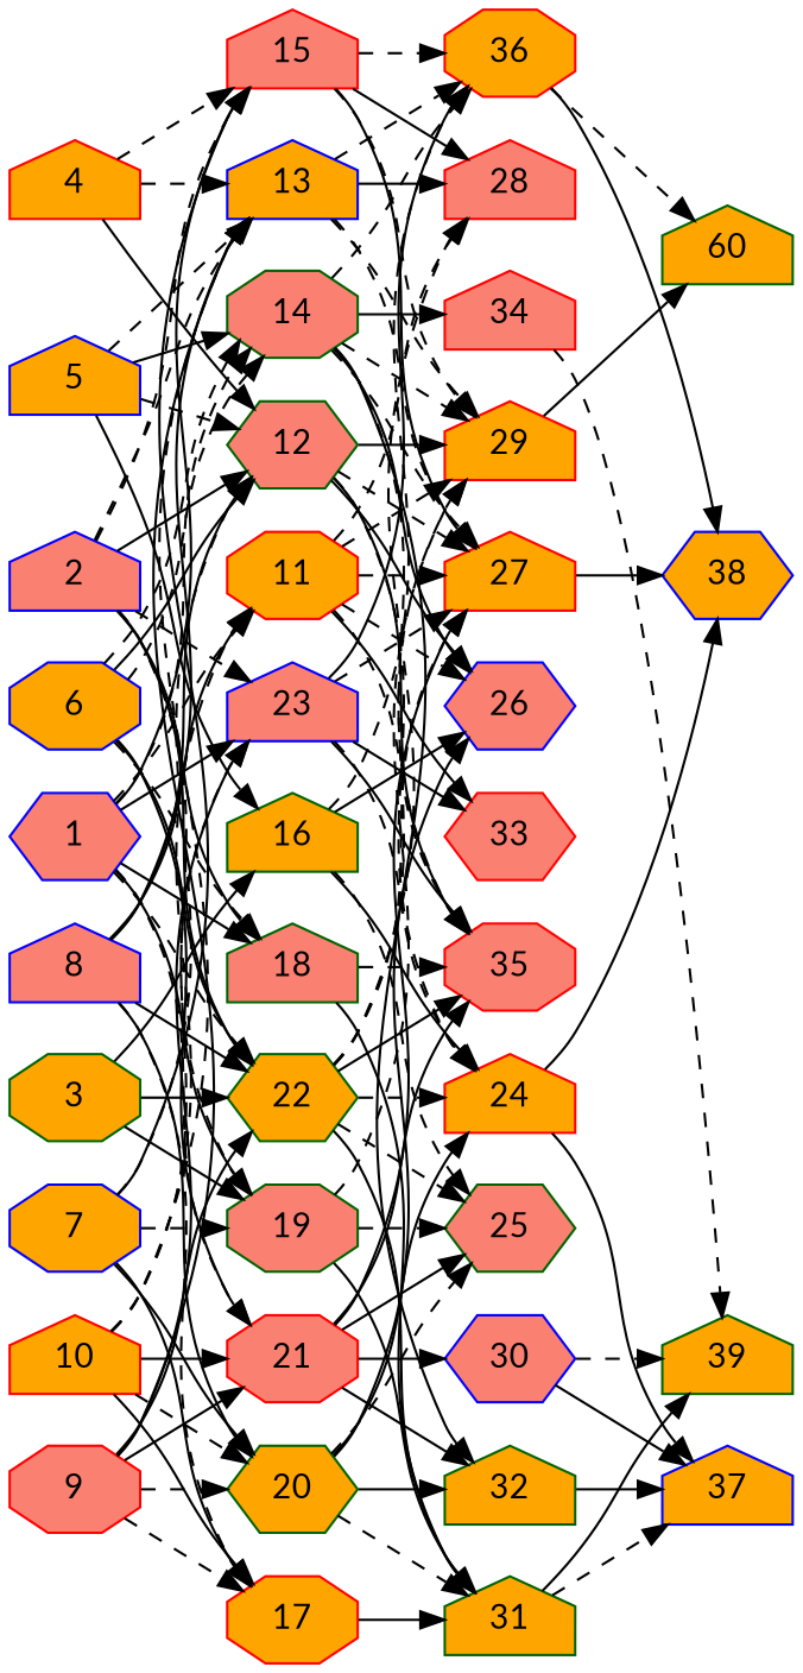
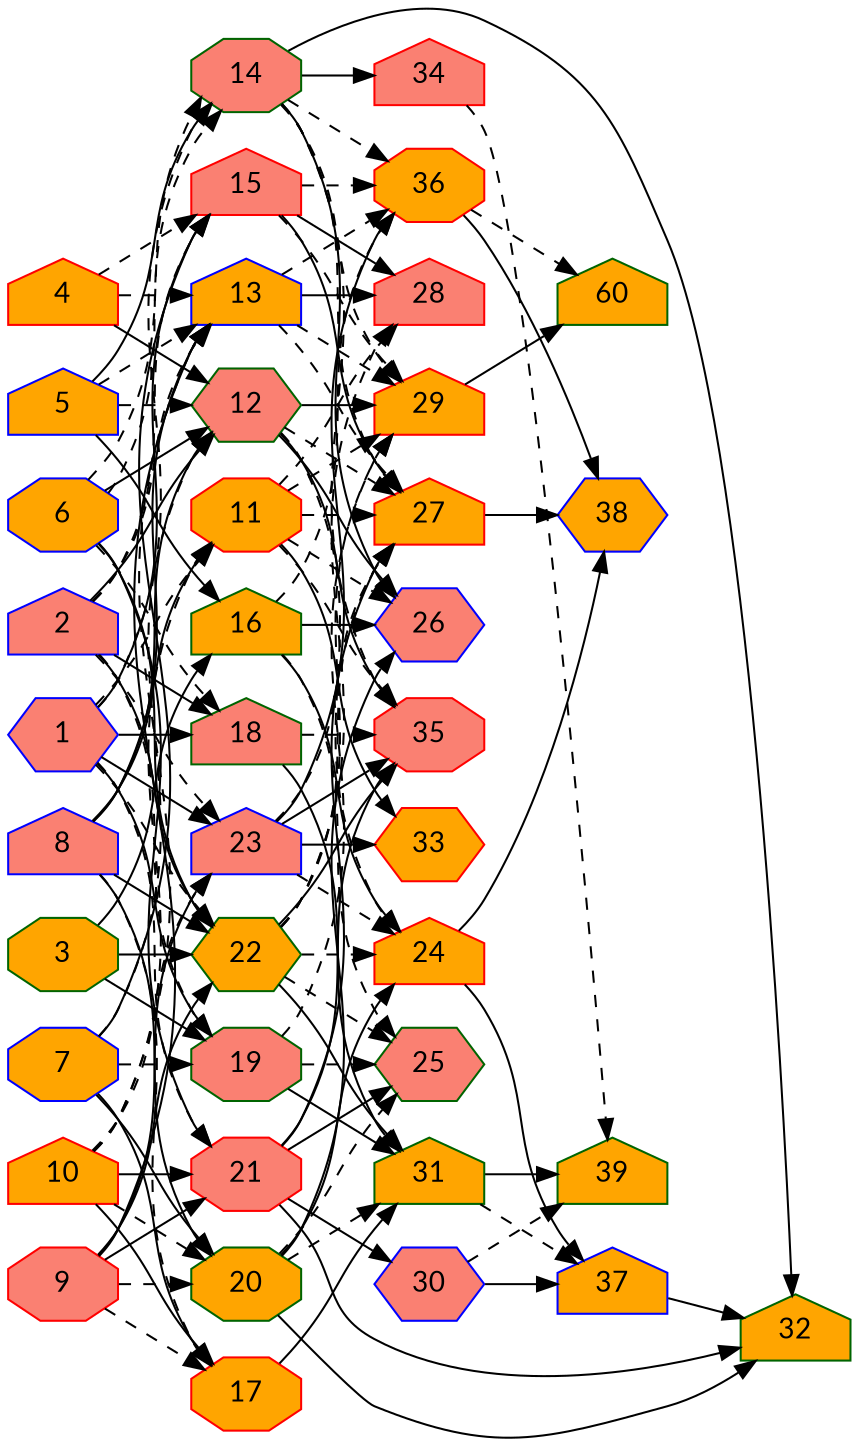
  digraph {
    fontname=Lato
    rankdir=LR
    node [alpha=0.01 color=red fillcolor=orange fontname=Lato shape=house style=filled]
    edge [fontname=Lato style=solid]
    1 [alpha=0.19 color=blue expect_size=6600704 fillcolor=salmon shape=hexagon]
    11 [alpha=0.04 expect_size=20516864 shape=octagon]
    14 [alpha=0.08 color=darkgreen expect_size=6980608 fillcolor=salmon shape=octagon]
    15 [expect_size=26482688 fillcolor=salmon]
    18 [alpha=0.10 color=darkgreen expect_size=37348352 fillcolor=salmon]
    19 [alpha=0.12 color=darkgreen expect_size=18216960 fillcolor=salmon shape=octagon]
    21 [alpha=0.18 expect_size=24031232 fillcolor=salmon shape=octagon]
    22 [color=darkgreen expect_size=33585152 shape=hexagon]
    23 [alpha=0.20 color=blue expect_size=10262528 fillcolor=salmon]
    26 [alpha=0.20 color=blue expect_size=14066688 fillcolor=salmon shape=hexagon]
    27 [alpha=0.14 expect_size=44364800]
    28 [expect_size=7920640 fillcolor=salmon]
    29 [alpha=0.10 expect_size=31463424]
-   33 [alpha=0.15 expect_size=19831808 fillcolor=salmon shape=hexagon]
+   33 [alpha=0.15 expect_size=19831808 shape=hexagon]
    35 [alpha=0.04 expect_size=8774656 fillcolor=salmon shape=octagon]
    36 [alpha=0.20 expect_size=23931904 shape=octagon]
    32 [alpha=0.06 color=darkgreen expect_size=18357248]
    34 [alpha=0.05 expect_size=19723264 fillcolor=salmon]
    31 [color=darkgreen expect_size=22548480]
    25 [alpha=0.06 color=darkgreen expect_size=11136000 fillcolor=salmon shape=hexagon]
    30 [alpha=0.02 color=blue expect_size=11640832 fillcolor=salmon shape=hexagon]
    24 [alpha=0.15 expect_size=39894016]
    38 [alpha=0.05 color=blue expect_size=8469504 shape=hexagon]
    n24 [alpha=0.17 color=darkgreen expect_size=34049024 label=60]
    37 [alpha=0.06 color=blue expect_size=23687168]
    39 [alpha=0.10 color=darkgreen expect_size=11318272]
    2 [alpha=0.19 color=blue expect_size=26006528 fillcolor=salmon]
    12 [alpha=0.10 color=darkgreen expect_size=18148352 fillcolor=salmon shape=hexagon]
    13 [alpha=0.13 color=blue expect_size=16444416]
    3 [alpha=0.16 color=darkgreen expect_size=45177856 shape=octagon]
    16 [alpha=0.13 color=darkgreen expect_size=44505088]
    4 [alpha=0.08 expect_size=43172864]
    5 [alpha=0.08 color=blue expect_size=42185728]
    6 [alpha=0.14 color=blue expect_size=10923008 shape=octagon]
    7 [alpha=0.03 color=blue expect_size=5670912 shape=octagon]
    17 [alpha=0.05 expect_size=29262848 shape=octagon]
-   20 [alpha=0.05 color=darkgreen expect_size=9225216 shape=hexagon]
+   20 [alpha=0.05 color=darkgreen expect_size=9225216 shape=octagon]
    8 [alpha=0.12 color=blue expect_size=38281216 fillcolor=salmon]
    9 [alpha=0.16 expect_size=7059456 fillcolor=salmon shape=octagon]
    10 [alpha=0.06 expect_size=15110144]
    1 -> 11 [style=dashed]
    1 -> 14 [style=dashed]
    1 -> 15
    1 -> 18
    1 -> 19
    1 -> 21 [style=dashed]
    1 -> 22 [style=dashed]
    1 -> 23
    11 -> 26 [style=dashed]
    11 -> 27 [style=dashed]
    11 -> 28 [style=dashed]
    11 -> 29 [style=dashed]
    11 -> 33
    11 -> 35 [style=dashed]
    14 -> 26
    14 -> 27 [style=dashed]
    14 -> 29 [style=dashed]
    14 -> 35 [style=dashed]
    14 -> 36 [style=dashed]
    14 -> 32
    14 -> 34
    15 -> 27
    15 -> 28
    15 -> 29 [style=dashed]
    15 -> 36 [style=dashed]
    18 -> 35 [style=dashed]
    18 -> 31
    19 -> 29 [style=dashed]
    19 -> 31
    19 -> 25 [style=dashed]
    21 -> 27
    21 -> 35
    21 -> 32
    21 -> 25
    21 -> 30
    22 -> 27 [style=dashed]
    22 -> 28 [style=dashed]
    22 -> 29 [style=dashed]
    22 -> 35
    22 -> 31
    22 -> 25 [style=dashed]
    22 -> 24 [style=dashed]
    23 -> 27 [style=dashed]
    23 -> 33
    23 -> 35
    23 -> 36
    23 -> 24 [style=dashed]
    27 -> 38
    29 -> n24
    36 -> 38
    36 -> n24 [style=dashed]
-   32 -> 37
+   37 -> 32
    34 -> 39 [style=dashed]
    31 -> 37 [style=dashed]
    31 -> 39
    30 -> 37
    30 -> 39 [style=dashed]
    24 -> 38
    24 -> 37
    2 -> 15 [style=dashed]
    2 -> 18
    2 -> 19 [style=dashed]
    2 -> 22
    2 -> 23 [style=dashed]
    2 -> 12
    2 -> 13 [style=dashed]
    12 -> 26
    12 -> 27 [style=dashed]
    12 -> 29
    12 -> 35
    12 -> 24 [style=dashed]
    13 -> 27 [style=dashed]
    13 -> 28
    13 -> 29 [style=dashed]
    13 -> 36 [style=dashed]
    3 -> 19
    3 -> 22
    3 -> 16
    16 -> 26
    16 -> 36 [style=dashed]
    16 -> 25 [style=dashed]
    16 -> 24
    4 -> 15 [style=dashed]
    4 -> 12
    4 -> 13 [style=dashed]
    5 -> 14
    5 -> 12 [style=dashed]
    5 -> 13 [style=dashed]
    5 -> 16
    6 -> 14 [style=dashed]
    6 -> 14 [style=dashed]
    6 -> 18 [style=dashed]
    6 -> 21
    6 -> 22
    6 -> 12
    7 -> 15
    7 -> 19 [style=dashed]
    7 -> 12 [style=dashed]
    7 -> 17
    7 -> 20
    17 -> 31
    20 -> 26
    20 -> 32
    20 -> 31 [style=dashed]
    20 -> 25 [style=dashed]
    20 -> 24
    8 -> 11
    8 -> 22
    8 -> 12
    8 -> 13
    8 -> 17 [style=dashed]
    8 -> 20
    9 -> 21
    9 -> 22
    9 -> 23
    9 -> 13
    9 -> 17 [style=dashed]
    9 -> 20 [style=dashed]
    10 -> 11 [style=dashed]
    10 -> 21
    10 -> 23 [style=dashed]
    10 -> 13 [style=dashed]
    10 -> 17
    10 -> 20 [style=dashed]
  }
